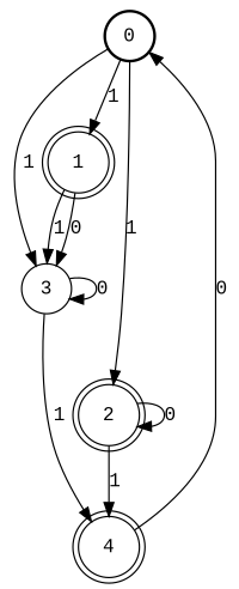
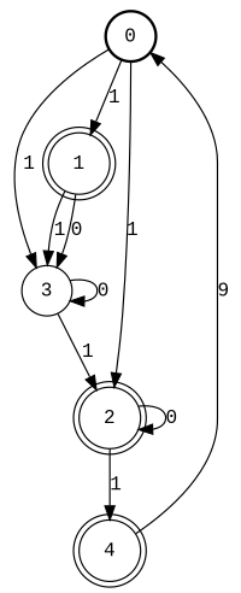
  digraph {
    fontname="Liberation Mono"
    node [fontname="Liberation Mono" shape=circle peripheries=2]
    edge [fontname="Liberation Mono"]
    0 [style=bold peripheries=""]
    1
    2
    3 [peripheries=""]
    4
    0 -> 1 [label=1]
    0 -> 2 [label=1]
    0 -> 3 [label=1]
    1 -> 3 [label=0]
    1 -> 3 [label=1]
    2 -> 2 [label=0]
    2 -> 4 [label=1]
    3 -> 3 [label=0]
-   3 -> 4 [label=1]
-   4 -> 0 [label=0]
+   3 -> 2 [label=1]
+   4 -> 0 [label=9]
  }
